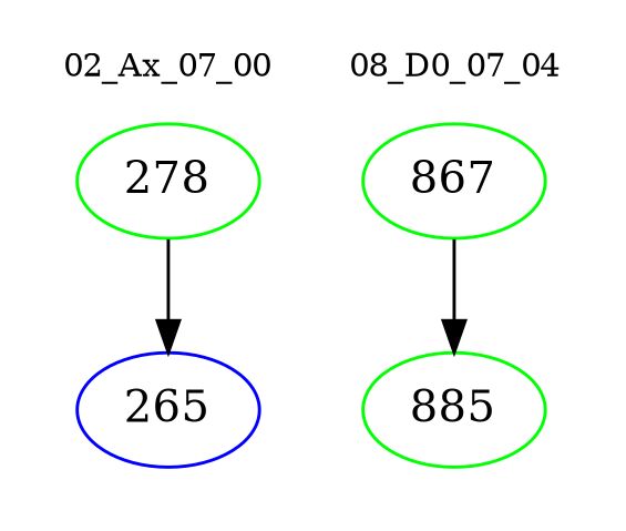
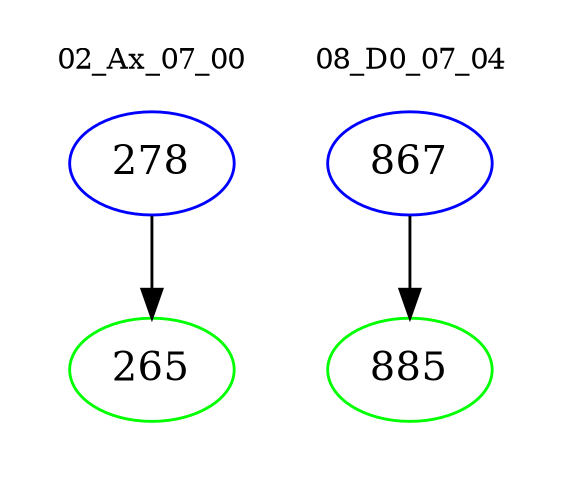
  digraph {
    node [color=blue]
    edge [color=black]
-   n1 [color=green label=278]
-   n2 [label=265]
-   n3 [color=green label=867]
+   n1 [label=278]
+   n2 [color=green label=265]
+   n3 [label=867]
    n4 [color=green label=885]
    subgraph cluster_1 {
      color=white
      fontsize=10
      label="02_Ax_07_00"
      n1
      n2
    }
    subgraph cluster_2 {
      color=white
      fontsize=10
      label="08_D0_07_04"
      n3
      n4
    }
    n1 -> n2
    n3 -> n4
  }
